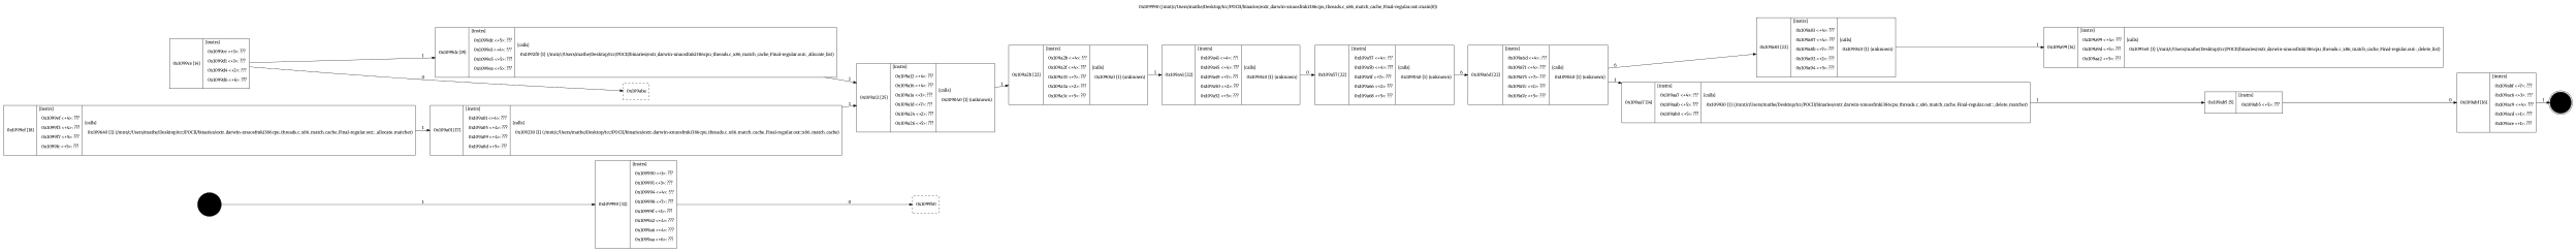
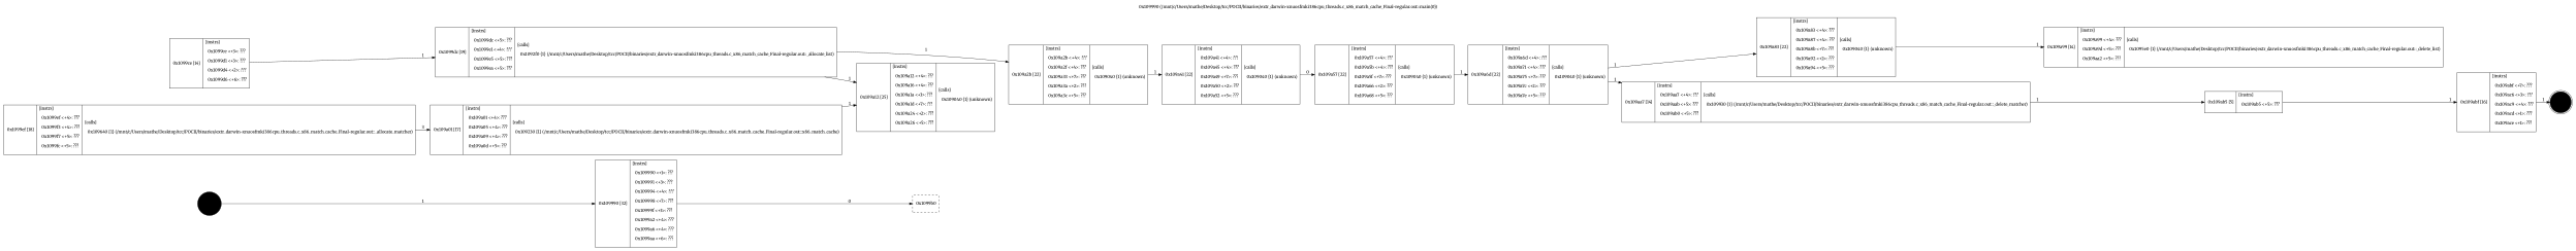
  digraph {
    fontname=Merriweather
    label="0x109990 (/mnt/c/Users/mathe/Desktop/tcc/POCII/binaries/extr_darwin-xnuosfmki386cpu_threads.c_x86_match_cache_Final-regular.out::main(0))"
    labelloc=t
    rankdir=LR
    node [fontname=Merriweather shape=record]
    edge [fontname=Merriweather]
    Entry [fillcolor=black height=0.3 shape=circle style=filled width=0.3]
    n2 [label="{\n     0x109990 [32]\l\n     | [instrs]\l\n     &nbsp;&nbsp;0x109990 \<+1\>: ???\l\n     &nbsp;&nbsp;0x109991 \<+3\>: ???\l\n     &nbsp;&nbsp;0x109994 \<+4\>: ???\l\n     &nbsp;&nbsp;0x109998 \<+7\>: ???\l\n     &nbsp;&nbsp;0x10999f \<+3\>: ???\l\n     &nbsp;&nbsp;0x1099a2 \<+4\>: ???\l\n     &nbsp;&nbsp;0x1099a6 \<+4\>: ???\l\n     &nbsp;&nbsp;0x1099aa \<+6\>: ???\l\n  }"]
    n3 [label="{\n     0x1099b0\l\n  }" style=dashed]
    n4 [label="{\n     0x1099ce [14]\l\n     | [instrs]\l\n     &nbsp;&nbsp;0x1099ce \<+3\>: ???\l\n     &nbsp;&nbsp;0x1099d1 \<+3\>: ???\l\n     &nbsp;&nbsp;0x1099d4 \<+2\>: ???\l\n     &nbsp;&nbsp;0x1099d6 \<+6\>: ???\l\n  }"]
-   n5 [label="{\n     0x109aba\l\n  }" style=dashed]
    n6 [label="{\n     0x1099dc [19]\l\n     | [instrs]\l\n     &nbsp;&nbsp;0x1099dc \<+5\>: ???\l\n     &nbsp;&nbsp;0x1099e1 \<+4\>: ???\l\n     &nbsp;&nbsp;0x1099e5 \<+5\>: ???\l\n     &nbsp;&nbsp;0x1099ea \<+5\>: ???\l\n     | [calls]\l\n     &nbsp;&nbsp;0x1092f0 \{1\} (/mnt/c/Users/mathe/Desktop/tcc/POCII/binaries/extr_darwin-xnuosfmki386cpu_threads.c_x86_match_cache_Final-regular.out::_allocate_list)\l\n  }"]
    n7 [label="{\n     0x109a12 [25]\l\n     | [instrs]\l\n     &nbsp;&nbsp;0x109a12 \<+4\>: ???\l\n     &nbsp;&nbsp;0x109a16 \<+4\>: ???\l\n     &nbsp;&nbsp;0x109a1a \<+3\>: ???\l\n     &nbsp;&nbsp;0x109a1d \<+7\>: ???\l\n     &nbsp;&nbsp;0x109a24 \<+2\>: ???\l\n     &nbsp;&nbsp;0x109a26 \<+5\>: ???\l\n     | [calls]\l\n     &nbsp;&nbsp;0x109040 \{1\} (unknown)\l\n  }"]
    n8 [label="{\n     0x1099ef [18]\l\n     | [instrs]\l\n     &nbsp;&nbsp;0x1099ef \<+4\>: ???\l\n     &nbsp;&nbsp;0x1099f3 \<+4\>: ???\l\n     &nbsp;&nbsp;0x1099f7 \<+5\>: ???\l\n     &nbsp;&nbsp;0x1099fc \<+5\>: ???\l\n     | [calls]\l\n     &nbsp;&nbsp;0x109640 \{1\} (/mnt/c/Users/mathe/Desktop/tcc/POCII/binaries/extr_darwin-xnuosfmki386cpu_threads.c_x86_match_cache_Final-regular.out::_allocate_matcher)\l\n  }"]
    n9 [label="{\n     0x109a01 [17]\l\n     | [instrs]\l\n     &nbsp;&nbsp;0x109a01 \<+4\>: ???\l\n     &nbsp;&nbsp;0x109a05 \<+4\>: ???\l\n     &nbsp;&nbsp;0x109a09 \<+4\>: ???\l\n     &nbsp;&nbsp;0x109a0d \<+5\>: ???\l\n     | [calls]\l\n     &nbsp;&nbsp;0x109230 \{1\} (/mnt/c/Users/mathe/Desktop/tcc/POCII/binaries/extr_darwin-xnuosfmki386cpu_threads.c_x86_match_cache_Final-regular.out::x86_match_cache)\l\n  }"]
    Exit [fillcolor=black height=0.3 peripheries=2 shape=circle style=filled width=0.3]
    n11 [label="{\n     0x109a2b [22]\l\n     | [instrs]\l\n     &nbsp;&nbsp;0x109a2b \<+4\>: ???\l\n     &nbsp;&nbsp;0x109a2f \<+4\>: ???\l\n     &nbsp;&nbsp;0x109a33 \<+7\>: ???\l\n     &nbsp;&nbsp;0x109a3a \<+2\>: ???\l\n     &nbsp;&nbsp;0x109a3c \<+5\>: ???\l\n     | [calls]\l\n     &nbsp;&nbsp;0x109040 \{1\} (unknown)\l\n  }"]
    n12 [label="{\n     0x109a41 [22]\l\n     | [instrs]\l\n     &nbsp;&nbsp;0x109a41 \<+4\>: ???\l\n     &nbsp;&nbsp;0x109a45 \<+4\>: ???\l\n     &nbsp;&nbsp;0x109a49 \<+7\>: ???\l\n     &nbsp;&nbsp;0x109a50 \<+2\>: ???\l\n     &nbsp;&nbsp;0x109a52 \<+5\>: ???\l\n     | [calls]\l\n     &nbsp;&nbsp;0x109040 \{1\} (unknown)\l\n  }"]
    n13 [label="{\n     0x109a57 [22]\l\n     | [instrs]\l\n     &nbsp;&nbsp;0x109a57 \<+4\>: ???\l\n     &nbsp;&nbsp;0x109a5b \<+4\>: ???\l\n     &nbsp;&nbsp;0x109a5f \<+7\>: ???\l\n     &nbsp;&nbsp;0x109a66 \<+2\>: ???\l\n     &nbsp;&nbsp;0x109a68 \<+5\>: ???\l\n     | [calls]\l\n     &nbsp;&nbsp;0x109040 \{1\} (unknown)\l\n  }"]
    n14 [label="{\n     0x109a6d [22]\l\n     | [instrs]\l\n     &nbsp;&nbsp;0x109a6d \<+4\>: ???\l\n     &nbsp;&nbsp;0x109a71 \<+4\>: ???\l\n     &nbsp;&nbsp;0x109a75 \<+7\>: ???\l\n     &nbsp;&nbsp;0x109a7c \<+2\>: ???\l\n     &nbsp;&nbsp;0x109a7e \<+5\>: ???\l\n     | [calls]\l\n     &nbsp;&nbsp;0x109040 \{1\} (unknown)\l\n  }"]
    n15 [label="{\n     0x109a83 [22]\l\n     | [instrs]\l\n     &nbsp;&nbsp;0x109a83 \<+4\>: ???\l\n     &nbsp;&nbsp;0x109a87 \<+4\>: ???\l\n     &nbsp;&nbsp;0x109a8b \<+7\>: ???\l\n     &nbsp;&nbsp;0x109a92 \<+2\>: ???\l\n     &nbsp;&nbsp;0x109a94 \<+5\>: ???\l\n     | [calls]\l\n     &nbsp;&nbsp;0x109040 \{1\} (unknown)\l\n  }"]
    n16 [label="{\n     0x109aa7 [14]\l\n     | [instrs]\l\n     &nbsp;&nbsp;0x109aa7 \<+4\>: ???\l\n     &nbsp;&nbsp;0x109aab \<+5\>: ???\l\n     &nbsp;&nbsp;0x109ab0 \<+5\>: ???\l\n     | [calls]\l\n     &nbsp;&nbsp;0x109930 \{1\} (/mnt/c/Users/mathe/Desktop/tcc/POCII/binaries/extr_darwin-xnuosfmki386cpu_threads.c_x86_match_cache_Final-regular.out::_delete_matcher)\l\n  }"]
    n17 [label="{\n     0x109a99 [14]\l\n     | [instrs]\l\n     &nbsp;&nbsp;0x109a99 \<+4\>: ???\l\n     &nbsp;&nbsp;0x109a9d \<+5\>: ???\l\n     &nbsp;&nbsp;0x109aa2 \<+5\>: ???\l\n     | [calls]\l\n     &nbsp;&nbsp;0x1095e0 \{1\} (/mnt/c/Users/mathe/Desktop/tcc/POCII/binaries/extr_darwin-xnuosfmki386cpu_threads.c_x86_match_cache_Final-regular.out::_delete_list)\l\n  }"]
    n18 [label="{\n     0x109ab5 [5]\l\n     | [instrs]\l\n     &nbsp;&nbsp;0x109ab5 \<+5\>: ???\l\n  }"]
    n19 [label="{\n     0x109abf [16]\l\n     | [instrs]\l\n     &nbsp;&nbsp;0x109abf \<+7\>: ???\l\n     &nbsp;&nbsp;0x109ac6 \<+3\>: ???\l\n     &nbsp;&nbsp;0x109ac9 \<+4\>: ???\l\n     &nbsp;&nbsp;0x109acd \<+1\>: ???\l\n     &nbsp;&nbsp;0x109ace \<+1\>: ???\l\n  }"]
    Entry -> n2 [label=" 1"]
    n2 -> n3 [label=" 0"]
-   n4 -> n5 [label=" 0"]
    n4 -> n6 [label=" 1"]
    n6 -> n7 [label=" 1"]
-   n7 -> n11 [label=" 1"]
-   n8 -> n9 [label=" 1"]
+   n6 -> n11 [label=" 1"]
+   n8 -> n9 [label=" 3"]
    n9 -> n7 [label=" 1"]
    n11 -> n12 [label=" 1"]
    n12 -> n13 [label=" 0"]
-   n13 -> n14 [label=" 6"]
-   n14 -> n15 [label=" 6"]
+   n13 -> n14 [label=" 1"]
+   n14 -> n15 [label=" 1"]
    n14 -> n16 [label=" 1"]
    n15 -> n17 [label=" 1"]
    n16 -> n18 [label=" 1"]
-   n18 -> n19 [label=" 0"]
+   n18 -> n19 [label=" 1"]
    n19 -> Exit [label=" 1"]
  }
